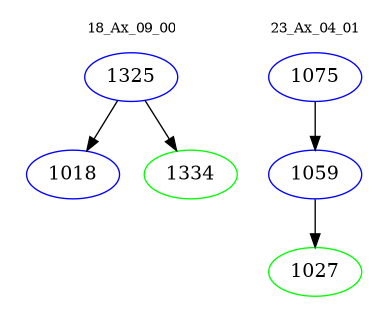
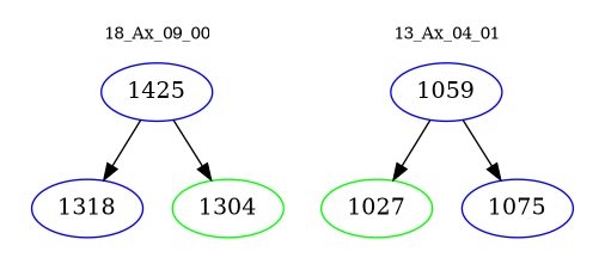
  digraph {
    node [color=blue]
    edge [color=black]
-   n1 [label=1325]
-   n2 [label=1018]
-   n3 [color=green label=1334]
+   n1 [label=1425]
+   n2 [label=1318]
+   n3 [color=green label=1304]
    n4 [label=1059]
    n5 [color=green label=1027]
    n6 [label=1075]
    subgraph cluster_1 {
      color=white
      fontsize=10
      label="18_Ax_09_00"
      n1
      n2
      n3
    }
    subgraph cluster_2 {
      color=white
      fontsize=10
-     label="23_Ax_04_01"
+     label="13_Ax_04_01"
      n4
      n5
      n6
    }
    n1 -> n2
    n1 -> n3
    n4 -> n5
-   n6 -> n4
+   n4 -> n6
  }
